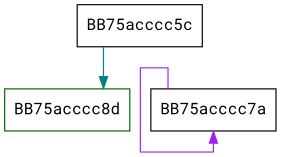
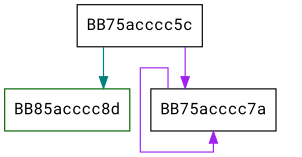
  digraph {
    fontname="Roboto Mono"
    splines=ortho
    node [color=black fontname="Roboto Mono" shape=box]
    edge [color=purple fontname="Roboto Mono"]
-   BB75acccc8d [color=darkgreen]
+   BB75acccc8d [color=darkgreen label=BB85acccc8d]
    BB75acccc5c
    BB75acccc7a
    BB75acccc5c -> BB75acccc8d [color=teal]
+   BB75acccc5c -> BB75acccc7a
    BB75acccc7a -> BB75acccc7a
  }
